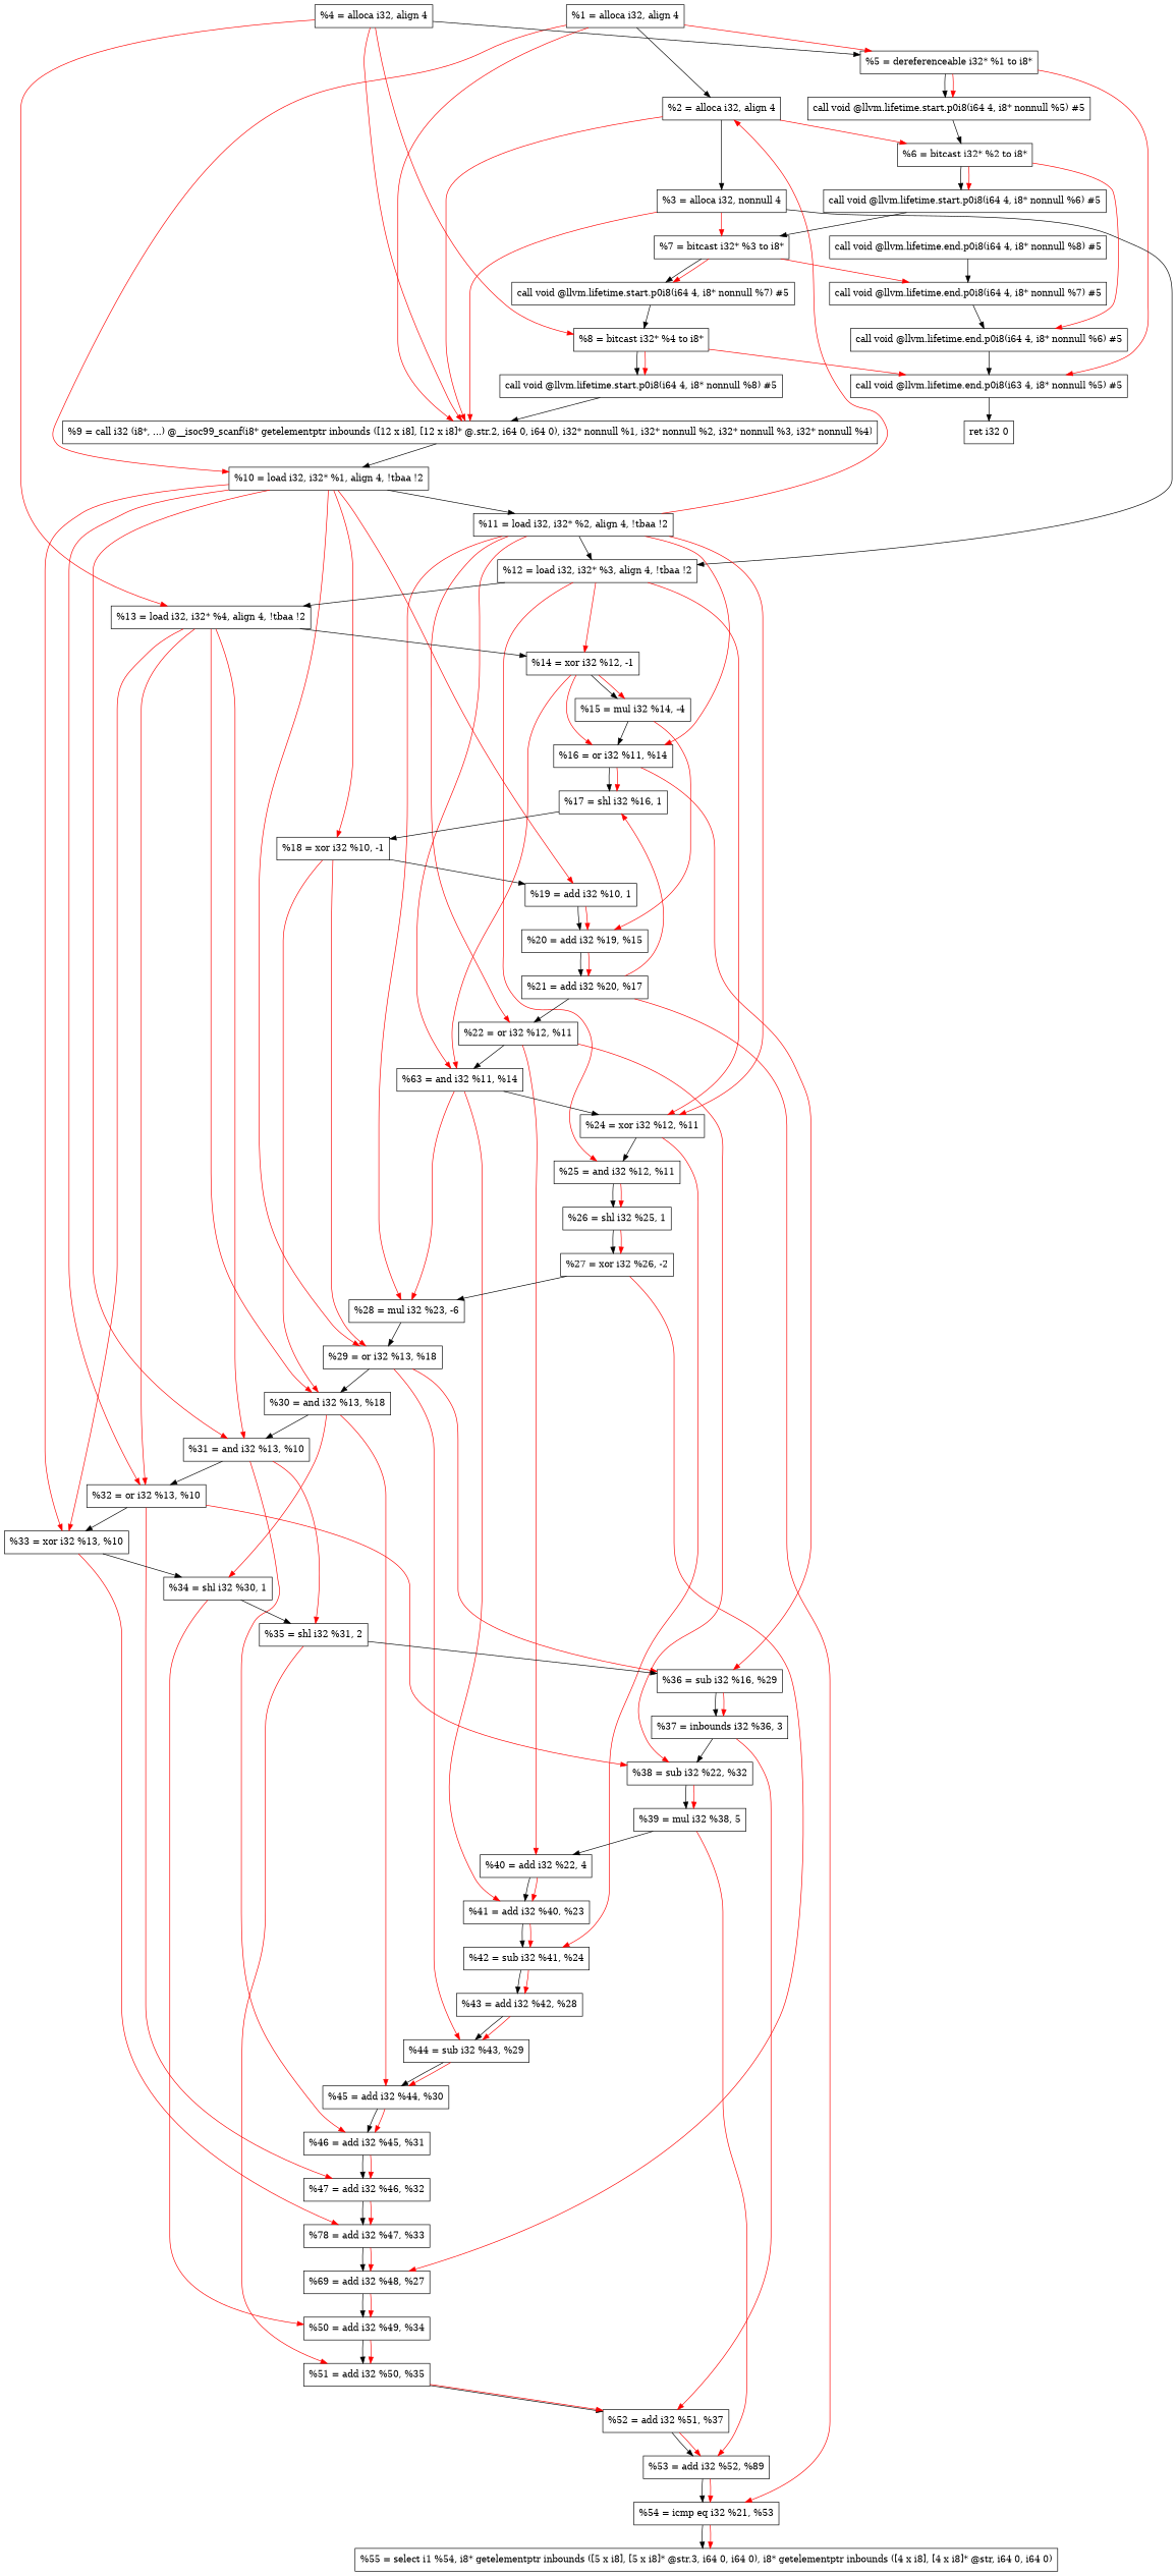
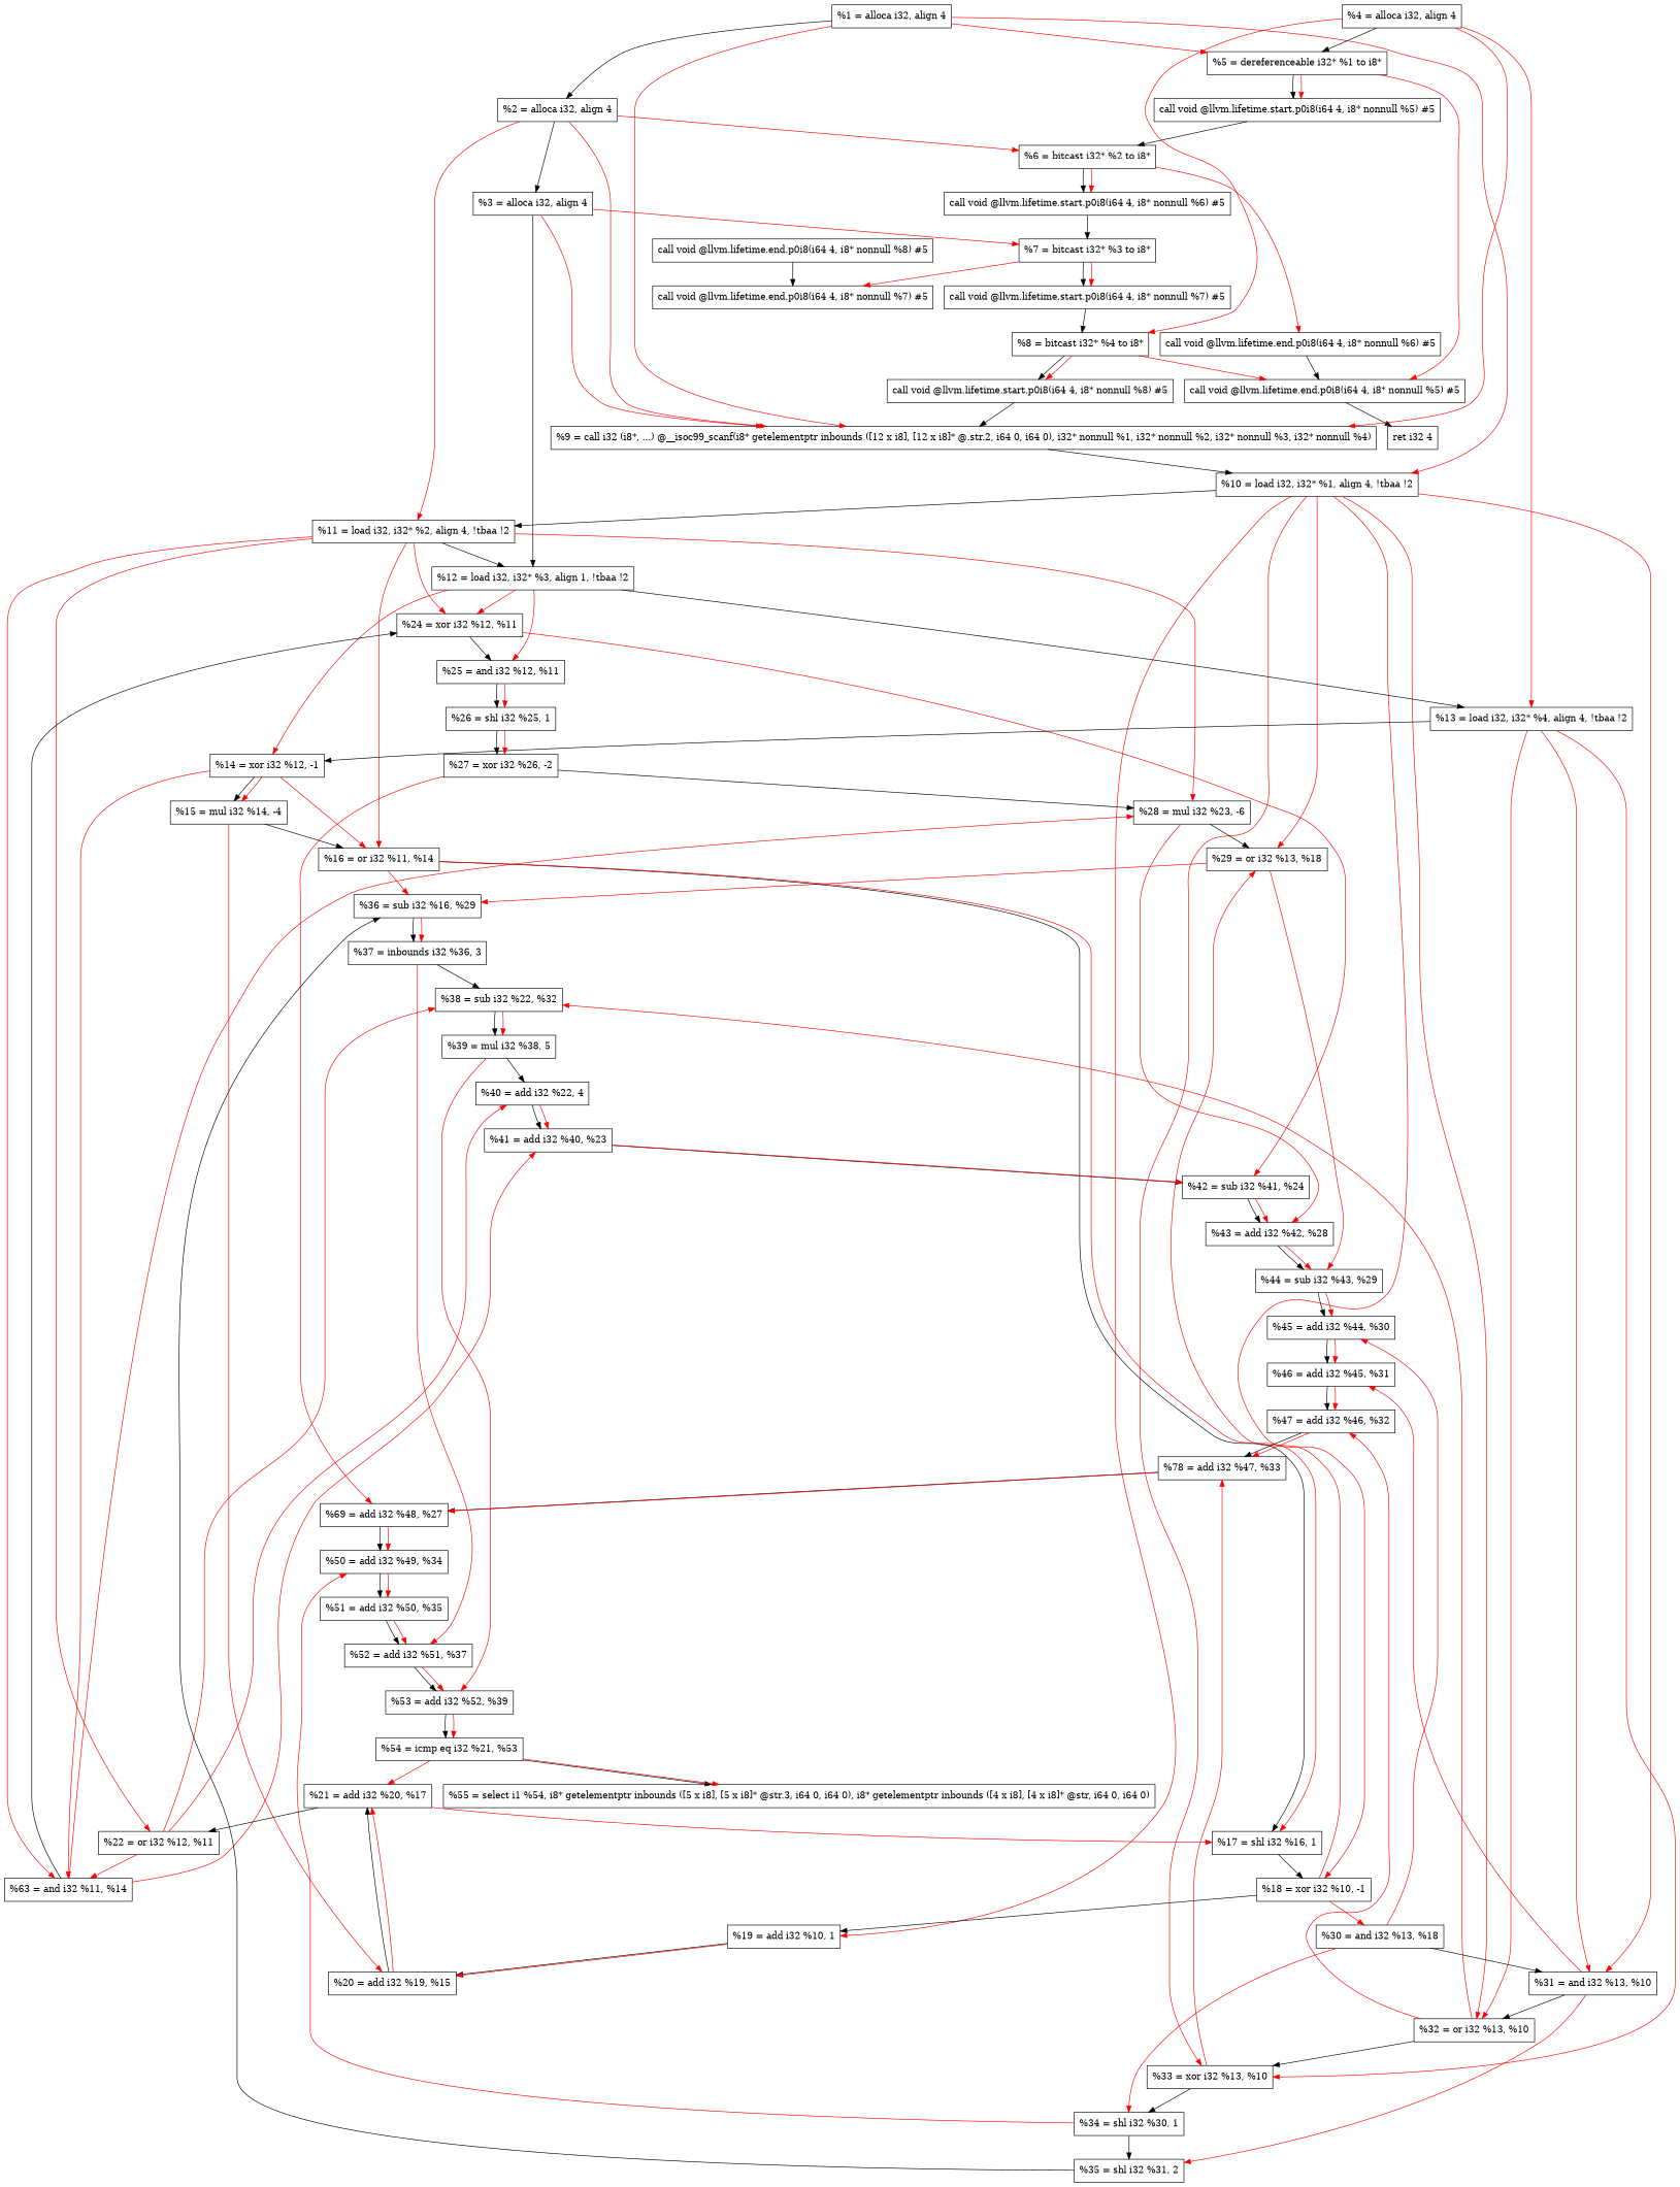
  digraph {
    node [shape=record]
    edge [color=red]
    n1 [label="  %1 = alloca i32, align 4"]
    n2 [label="  %2 = alloca i32, align 4"]
    n3 [label="%5 = dereferenceable i32* %1 to i8*"]
    n4 [label="  %9 = call i32 (i8*, ...) @__isoc99_scanf(i8* getelementptr inbounds ([12 x i8], [12 x i8]* @.str.2, i64 0, i64 0), i32* nonnull %1, i32* nonnull %2, i32* nonnull %3, i32* nonnull %4)"]
    n5 [label="  %10 = load i32, i32* %1, align 4, !tbaa !2"]
-   n6 [label="%3 = alloca i32, nonnull 4"]
+   n6 [label="  %3 = alloca i32, align 4"]
    n7 [label="  %6 = bitcast i32* %2 to i8*"]
    n8 [label="  %11 = load i32, i32* %2, align 4, !tbaa !2"]
    n9 [label="  call void @llvm.lifetime.start.p0i8(i64 4, i8* nonnull %5) #5"]
-   n10 [label="call void @llvm.lifetime.end.p0i8(i63 4, i8* nonnull %5) #5"]
+   n10 [label="  call void @llvm.lifetime.end.p0i8(i64 4, i8* nonnull %5) #5"]
    n11 [label="  %18 = xor i32 %10, -1"]
    n12 [label="  %19 = add i32 %10, 1"]
    n13 [label="  %31 = and i32 %13, %10"]
    n14 [label="  %32 = or i32 %13, %10"]
    n15 [label="  %33 = xor i32 %13, %10"]
    n16 [label="  %29 = or i32 %13, %18"]
    n17 [label="  %7 = bitcast i32* %3 to i8*"]
-   n18 [label="  %12 = load i32, i32* %3, align 4, !tbaa !2"]
+   n18 [label="%12 = load i32, i32* %3, align 1, !tbaa !2"]
    n19 [label="  call void @llvm.lifetime.start.p0i8(i64 4, i8* nonnull %6) #5"]
    n20 [label="  call void @llvm.lifetime.end.p0i8(i64 4, i8* nonnull %6) #5"]
    n21 [label="  %16 = or i32 %11, %14"]
    n22 [label="  %22 = or i32 %12, %11"]
    n23 [label="%63 = and i32 %11, %14"]
    n24 [label="  %24 = xor i32 %12, %11"]
    n25 [label="  %28 = mul i32 %23, -6"]
    n26 [label="  %4 = alloca i32, align 4"]
    n27 [label="  %8 = bitcast i32* %4 to i8*"]
    n28 [label="  %13 = load i32, i32* %4, align 4, !tbaa !2"]
    n29 [label="  call void @llvm.lifetime.start.p0i8(i64 4, i8* nonnull %7) #5"]
    n30 [label="  call void @llvm.lifetime.end.p0i8(i64 4, i8* nonnull %7) #5"]
    n31 [label="  %25 = and i32 %12, %11"]
    n32 [label="  %14 = xor i32 %12, -1"]
    n33 [label="  call void @llvm.lifetime.start.p0i8(i64 4, i8* nonnull %8) #5"]
    n34 [label="  %30 = and i32 %13, %18"]
-   n35 [label="  ret i32 0"]
+   n35 [label="ret i32 4"]
    n36 [label="  call void @llvm.lifetime.end.p0i8(i64 4, i8* nonnull %8) #5"]
    n37 [label="  %20 = add i32 %19, %15"]
    n38 [label="  %35 = shl i32 %31, 2"]
    n39 [label="  %46 = add i32 %45, %31"]
    n40 [label="  %38 = sub i32 %22, %32"]
    n41 [label="  %47 = add i32 %46, %32"]
    n42 [label="  %34 = shl i32 %30, 1"]
    n43 [label="%78 = add i32 %47, %33"]
    n44 [label="  %17 = shl i32 %16, 1"]
    n45 [label="  %36 = sub i32 %16, %29"]
    n46 [label="  %40 = add i32 %22, 4"]
    n47 [label="  %41 = add i32 %40, %23"]
    n48 [label="  %42 = sub i32 %41, %24"]
    n49 [label="  %26 = shl i32 %25, 1"]
    n50 [label="  %15 = mul i32 %14, -4"]
    n51 [label="  %44 = sub i32 %43, %29"]
    n52 [label="  %45 = add i32 %44, %30"]
    n53 [label="  %21 = add i32 %20, %17"]
    n54 [label="%37 = inbounds i32 %36, 3"]
    n55 [label="  %54 = icmp eq i32 %21, %53"]
    n56 [label="  %55 = select i1 %54, i8* getelementptr inbounds ([5 x i8], [5 x i8]* @str.3, i64 0, i64 0), i8* getelementptr inbounds ([4 x i8], [4 x i8]* @str, i64 0, i64 0)"]
    n57 [label="  %39 = mul i32 %38, 5"]
    n58 [label="  %43 = add i32 %42, %28"]
    n59 [label="  %27 = xor i32 %26, -2"]
    n60 [label="%69 = add i32 %48, %27"]
    n61 [label="  %50 = add i32 %49, %34"]
    n62 [label="  %51 = add i32 %50, %35"]
    n63 [label="  %52 = add i32 %51, %37"]
-   n64 [label="%53 = add i32 %52, %89"]
+   n64 [label="  %53 = add i32 %52, %39"]
    n1 -> n2 [color=""]
    n1 -> n3
    n1 -> n4
    n1 -> n5
    n2 -> n4
    n2 -> n6 [color=""]
    n2 -> n7
-   n8 -> n2
+   n2 -> n8
    n3 -> n9 [color=""]
    n3 -> n9
    n3 -> n10
    n4 -> n5 [color=""]
    n5 -> n8 [color=""]
    n5 -> n11
    n5 -> n12
    n5 -> n13
    n5 -> n14
    n5 -> n15
    n5 -> n16
    n6 -> n4
    n6 -> n17
    n6 -> n18 [color=black]
    n7 -> n19 [color=""]
    n7 -> n19
    n7 -> n20
    n8 -> n18 [color=""]
    n8 -> n21
    n8 -> n22
    n8 -> n23
    n8 -> n24
    n8 -> n25
    n9 -> n7 [color=""]
    n10 -> n35 [color=""]
    n11 -> n12 [color=""]
    n11 -> n16
    n11 -> n34
    n12 -> n37 [color=""]
    n12 -> n37
    n13 -> n14 [color=""]
    n13 -> n38
    n13 -> n39
    n14 -> n15 [color=""]
    n14 -> n40
    n14 -> n41
    n15 -> n42 [color=""]
    n15 -> n43
-   n16 -> n34 [color=""]
    n16 -> n45
    n16 -> n51
    n17 -> n29 [color=""]
    n17 -> n29
    n17 -> n30
    n18 -> n24
    n18 -> n28 [color=""]
    n18 -> n31
    n18 -> n32
    n19 -> n17 [color=""]
    n20 -> n10 [color=""]
    n21 -> n44 [color=""]
    n21 -> n44
    n21 -> n45
-   n22 -> n23 [color=""]
+   n22 -> n23
    n22 -> n40
    n22 -> n46
    n23 -> n24 [color=""]
    n23 -> n25
    n23 -> n47
    n24 -> n31 [color=""]
    n24 -> n48
    n25 -> n16 [color=""]
+   n25 -> n58
    n26 -> n3 [color=""]
    n26 -> n4
    n26 -> n27
    n26 -> n28
    n27 -> n10
    n27 -> n33 [color=""]
    n27 -> n33
    n28 -> n13
    n28 -> n14
    n28 -> n15
    n28 -> n32 [color=""]
-   n28 -> n34
    n29 -> n27 [color=""]
-   n30 -> n20 [color=""]
    n31 -> n49 [color=""]
    n31 -> n49
    n32 -> n21
    n32 -> n23
    n32 -> n50 [color=""]
    n32 -> n50
    n33 -> n4 [color=""]
    n34 -> n13 [color=""]
    n34 -> n42
    n34 -> n52
    n36 -> n30 [color=""]
    n37 -> n53 [color=""]
    n37 -> n53
    n38 -> n45 [color=""]
-   n38 -> n62
    n39 -> n41 [color=""]
    n39 -> n41
    n40 -> n57 [color=""]
    n40 -> n57
    n41 -> n43 [color=""]
    n41 -> n43
    n42 -> n38 [color=""]
    n42 -> n61
    n43 -> n60 [color=""]
    n43 -> n60
    n44 -> n11 [color=""]
    n45 -> n54 [color=""]
    n45 -> n54
    n46 -> n47 [color=""]
    n46 -> n47
    n47 -> n48 [color=""]
    n47 -> n48
    n48 -> n58 [color=""]
    n48 -> n58
    n49 -> n59 [color=""]
    n49 -> n59
    n50 -> n21 [color=""]
    n50 -> n37
    n51 -> n52 [color=""]
    n51 -> n52
    n52 -> n39 [color=""]
    n52 -> n39
    n53 -> n22 [color=""]
    n53 -> n44
-   n53 -> n55
+   n55 -> n53
    n54 -> n40 [color=""]
    n54 -> n63
    n55 -> n56 [color=""]
    n55 -> n56
    n57 -> n46 [color=""]
    n57 -> n64
    n58 -> n51 [color=""]
    n58 -> n51
    n59 -> n25 [color=""]
    n59 -> n60
    n60 -> n61 [color=""]
    n60 -> n61
    n61 -> n62 [color=""]
    n61 -> n62
    n62 -> n63 [color=""]
    n62 -> n63
    n63 -> n64 [color=""]
    n63 -> n64
    n64 -> n55 [color=""]
    n64 -> n55
  }
